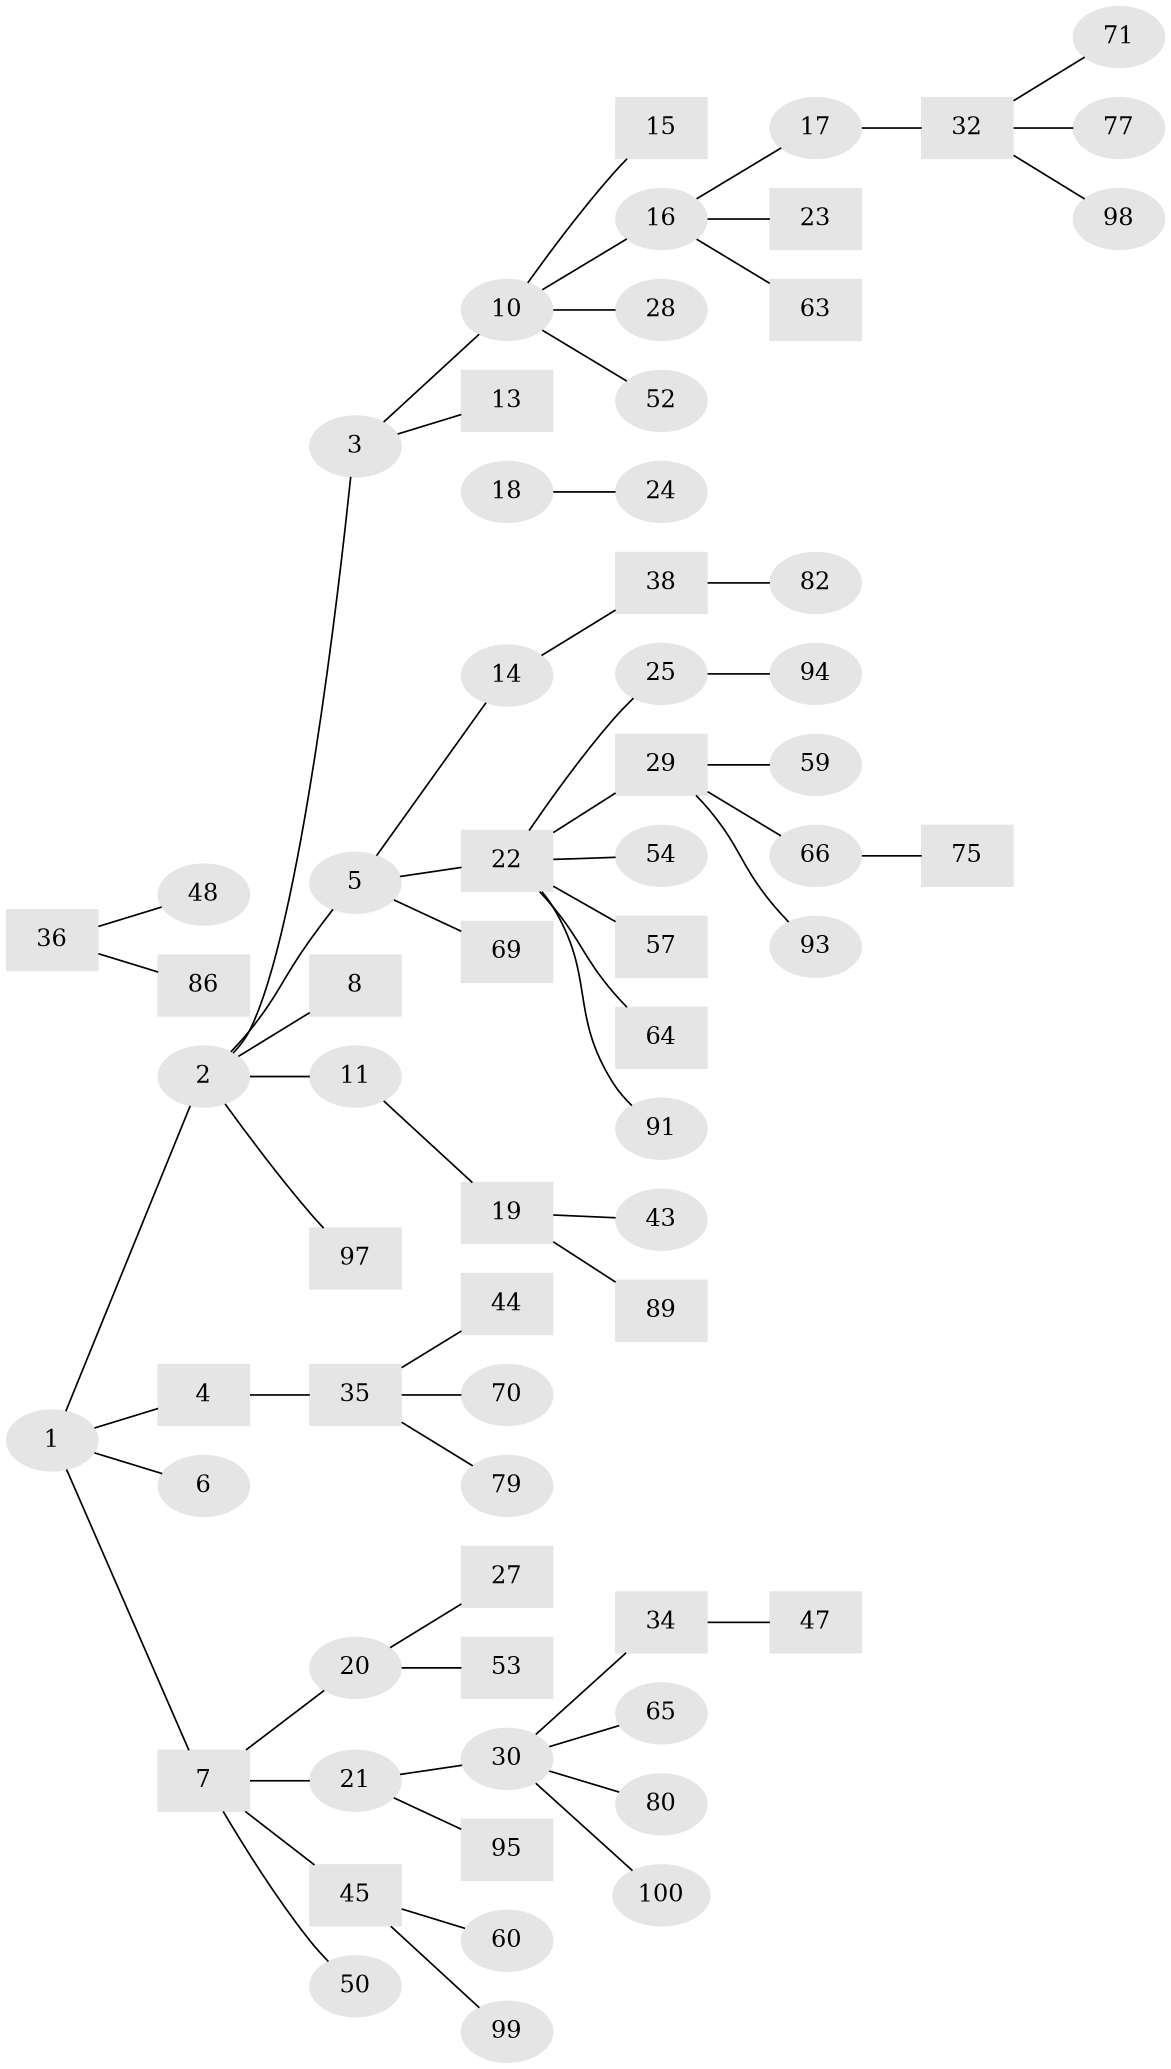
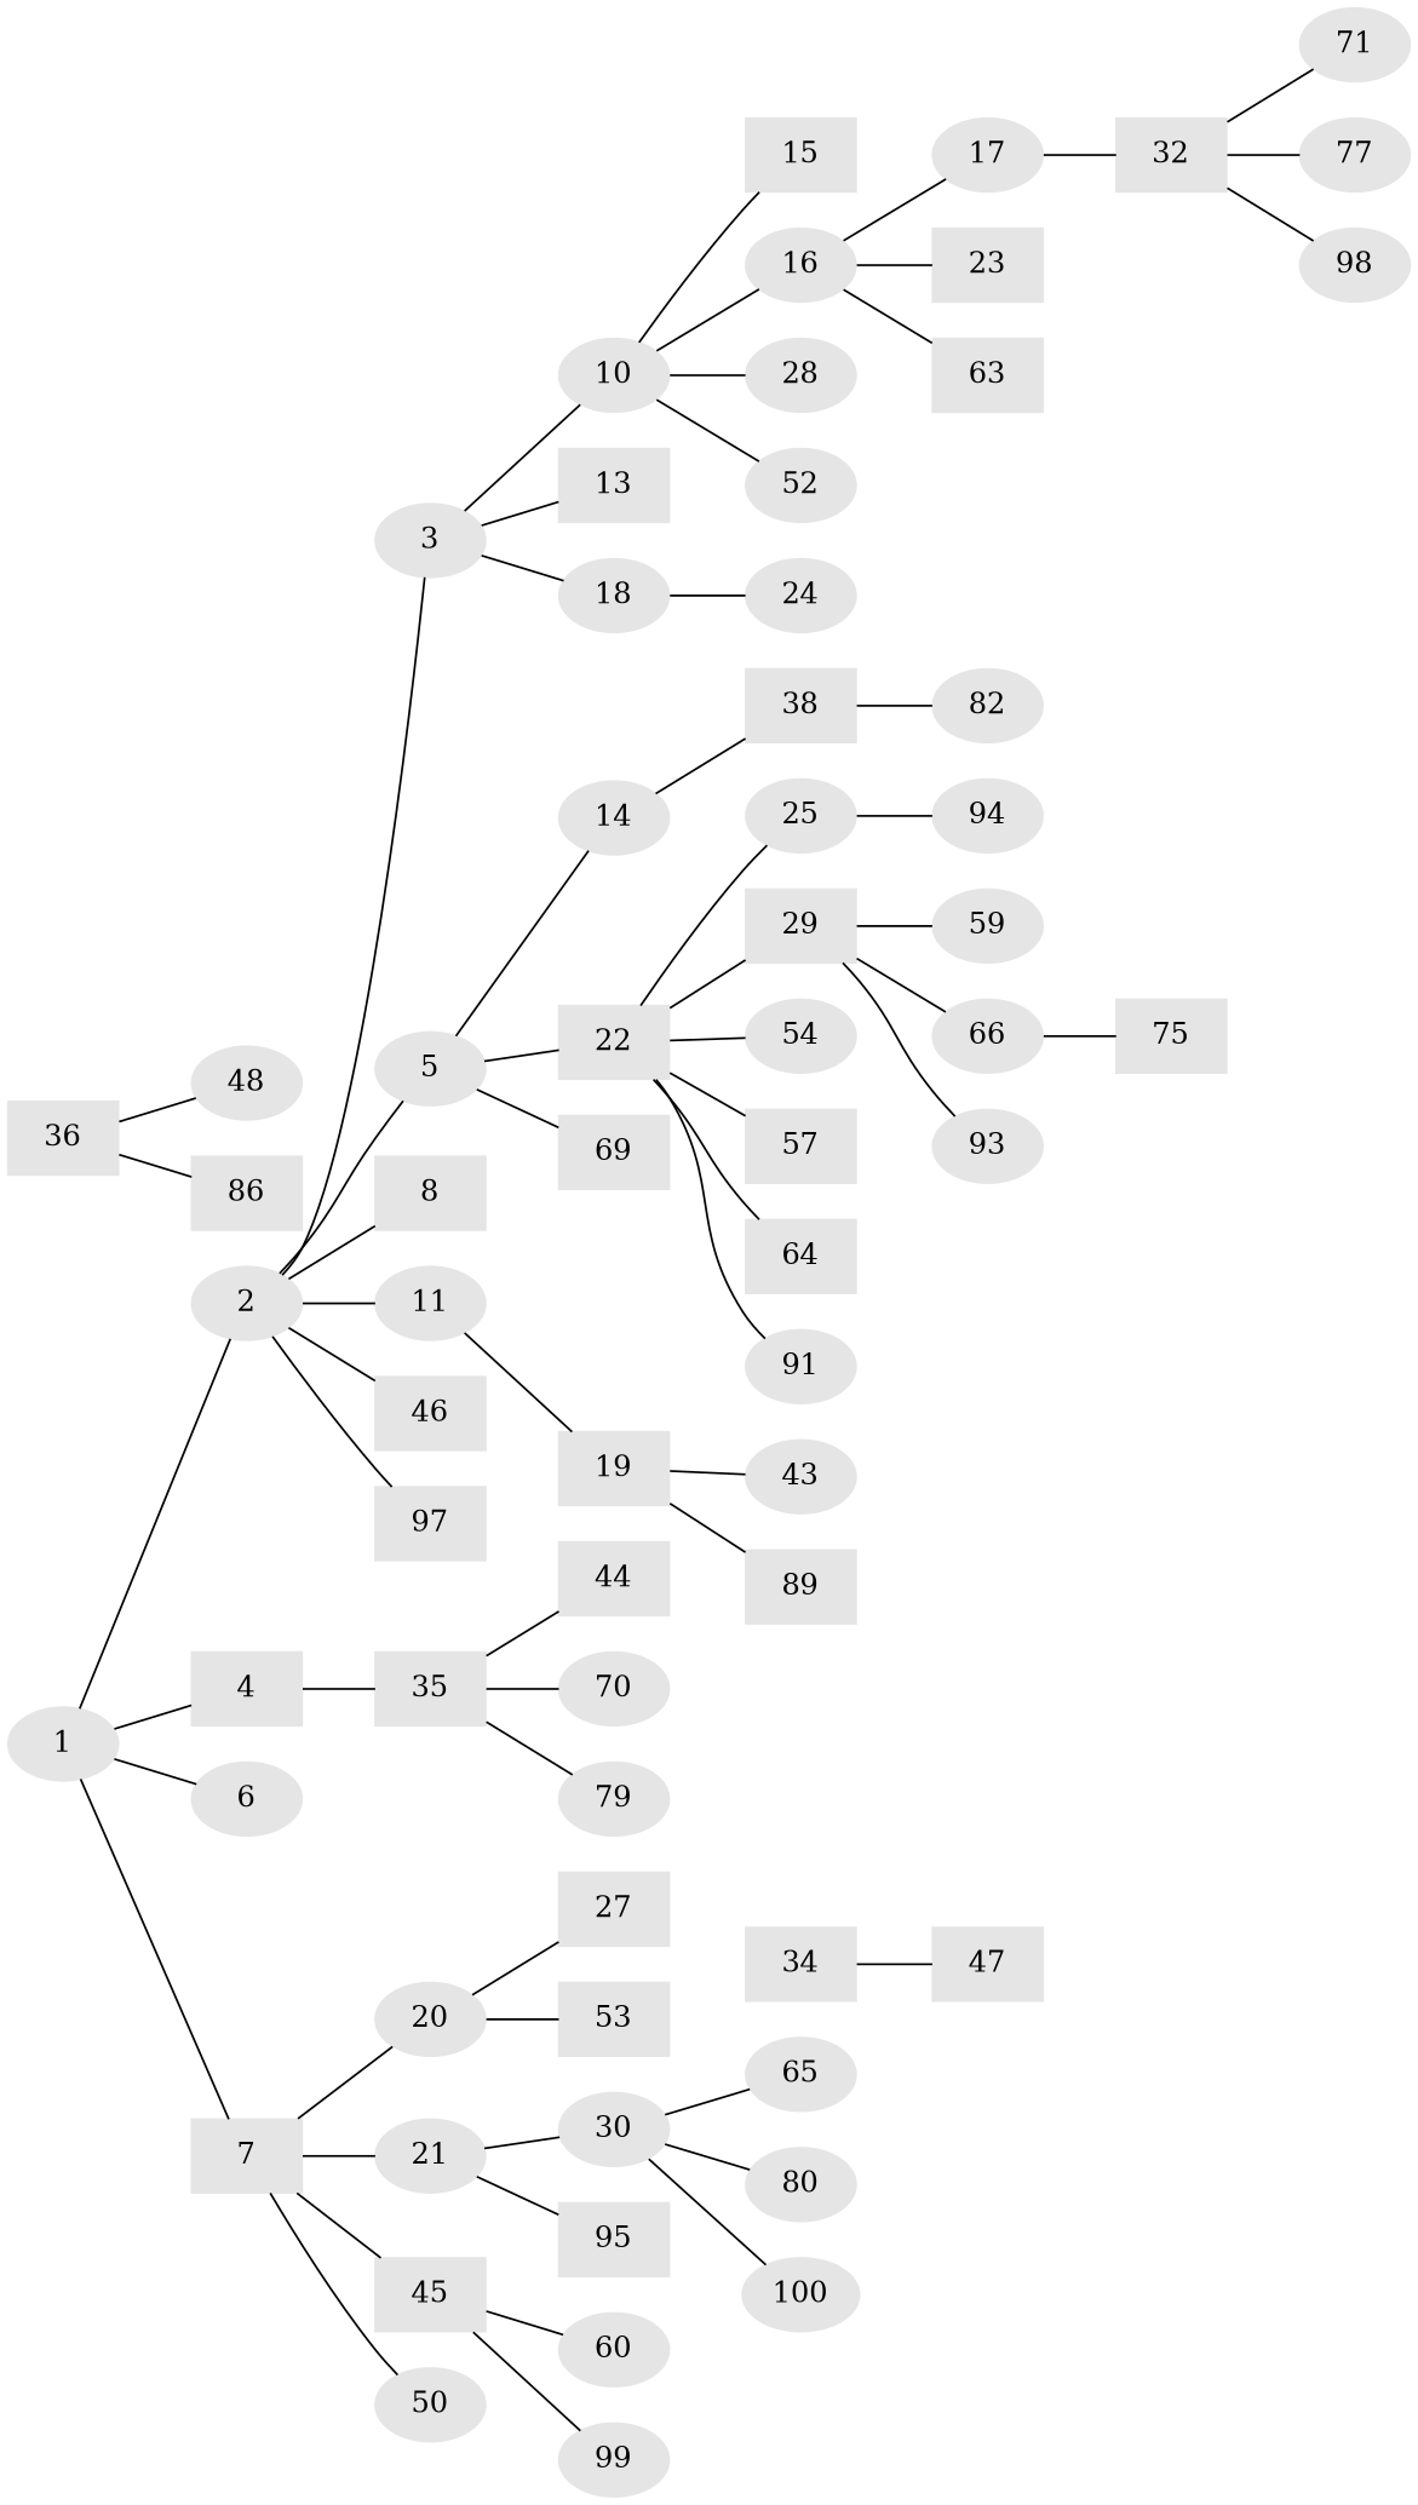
  graph {
    rankdir=LR
    node [color=gray90 shape=ellipse style=filled]
    1 [super="+74"]
    2 [super="+72"]
    4 [shape=box]
    6 [super="+62"]
    7 [shape=box super="+81"]
    3 [super="+9"]
    5 [super="+26"]
    8 [shape=box]
    11 [super="+90"]
+   46 [shape=box super="+58"]
    97 [shape=box]
    35 [shape=box super="+51"]
    20 [super="+37"]
    21 [super="+76"]
    45 [shape=box super="+67"]
    50 [super="+92"]
    10 [super="+12"]
    13 [shape=box super="+39"]
    18 [super="+31"]
    14 [super="+42"]
    22 [shape=box super="+33"]
    69 [shape=box]
    19 [shape=box super="+73"]
    15 [shape=box]
    16 [super="+55"]
    28
    52
    24 [super="+96"]
    44 [shape=box super="+49"]
    70
    79
    38 [shape=box super="+41"]
    25 [super="+78"]
    29 [shape=box]
    54 [super="+56"]
    57 [shape=box]
    64 [shape=box]
    91
    27 [shape=box]
    53 [shape=box super="+83"]
    30 [super="+68"]
    95 [shape=box]
    60
    99
    17
    23 [shape=box]
    63 [shape=box]
    43
    89 [shape=box]
    82
    32 [shape=box super="+88"]
    71 [super="+84"]
    77
    98
    34 [shape=box super="+85"]
    65
    80
    100
    94
    59 [super="+61"]
    66
    93
    36 [shape=box super="+40"]
    48 [super="+87"]
    86 [shape=box]
    75 [shape=box]
    47 [shape=box]
    1 -- 2
    1 -- 4
    1 -- 6
    1 -- 7
    2 -- 3
    2 -- 5
    2 -- 8
    2 -- 11
+   2 -- 46
    2 -- 97
    4 -- 35
    7 -- 20
    7 -- 21
    7 -- 45
    7 -- 50
    3 -- 10
    3 -- 13
+   3 -- 18
    5 -- 14
    5 -- 22
    5 -- 69
    11 -- 19
    35 -- 44
    35 -- 70
    35 -- 79
    20 -- 27
    20 -- 53
    21 -- 30
    21 -- 95
    45 -- 60
    45 -- 99
    10 -- 15
    10 -- 16
    10 -- 28
    10 -- 52
    18 -- 24
    14 -- 38
    22 -- 25
    22 -- 29
    22 -- 54
    22 -- 57
    22 -- 64
    22 -- 91
    19 -- 43
    19 -- 89
    16 -- 17
    16 -- 23
    16 -- 63
    38 -- 82
    25 -- 94
    29 -- 59
    29 -- 66
    29 -- 93
-   30 -- 34
    30 -- 65
    30 -- 80
    30 -- 100
    17 -- 32
    32 -- 71
    32 -- 77
    32 -- 98
    34 -- 47
    66 -- 75
    36 -- 48
    36 -- 86
  }
